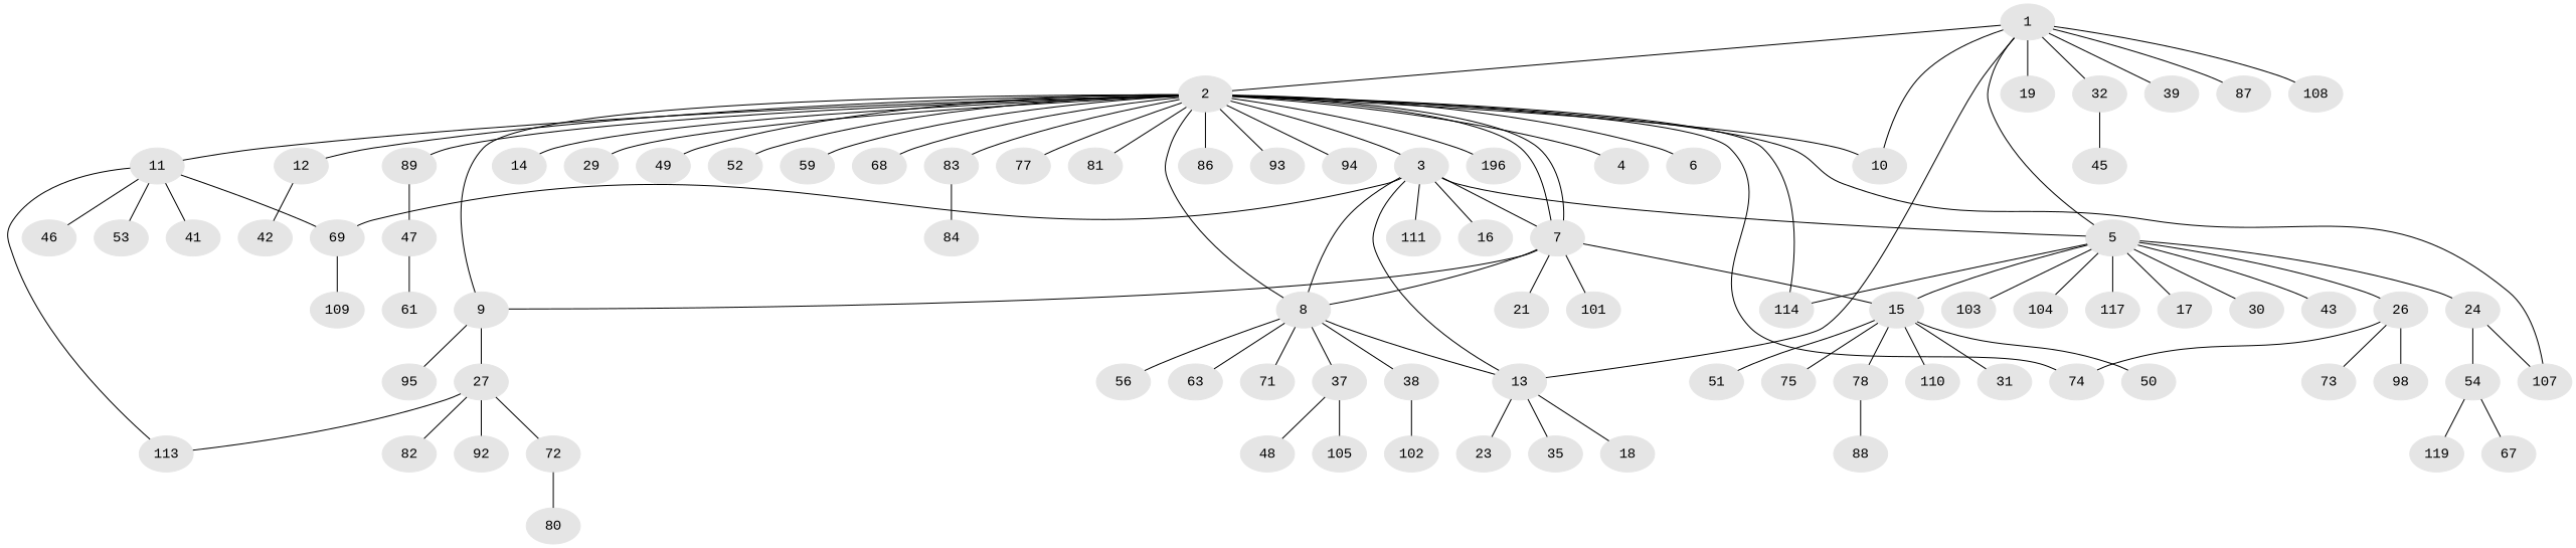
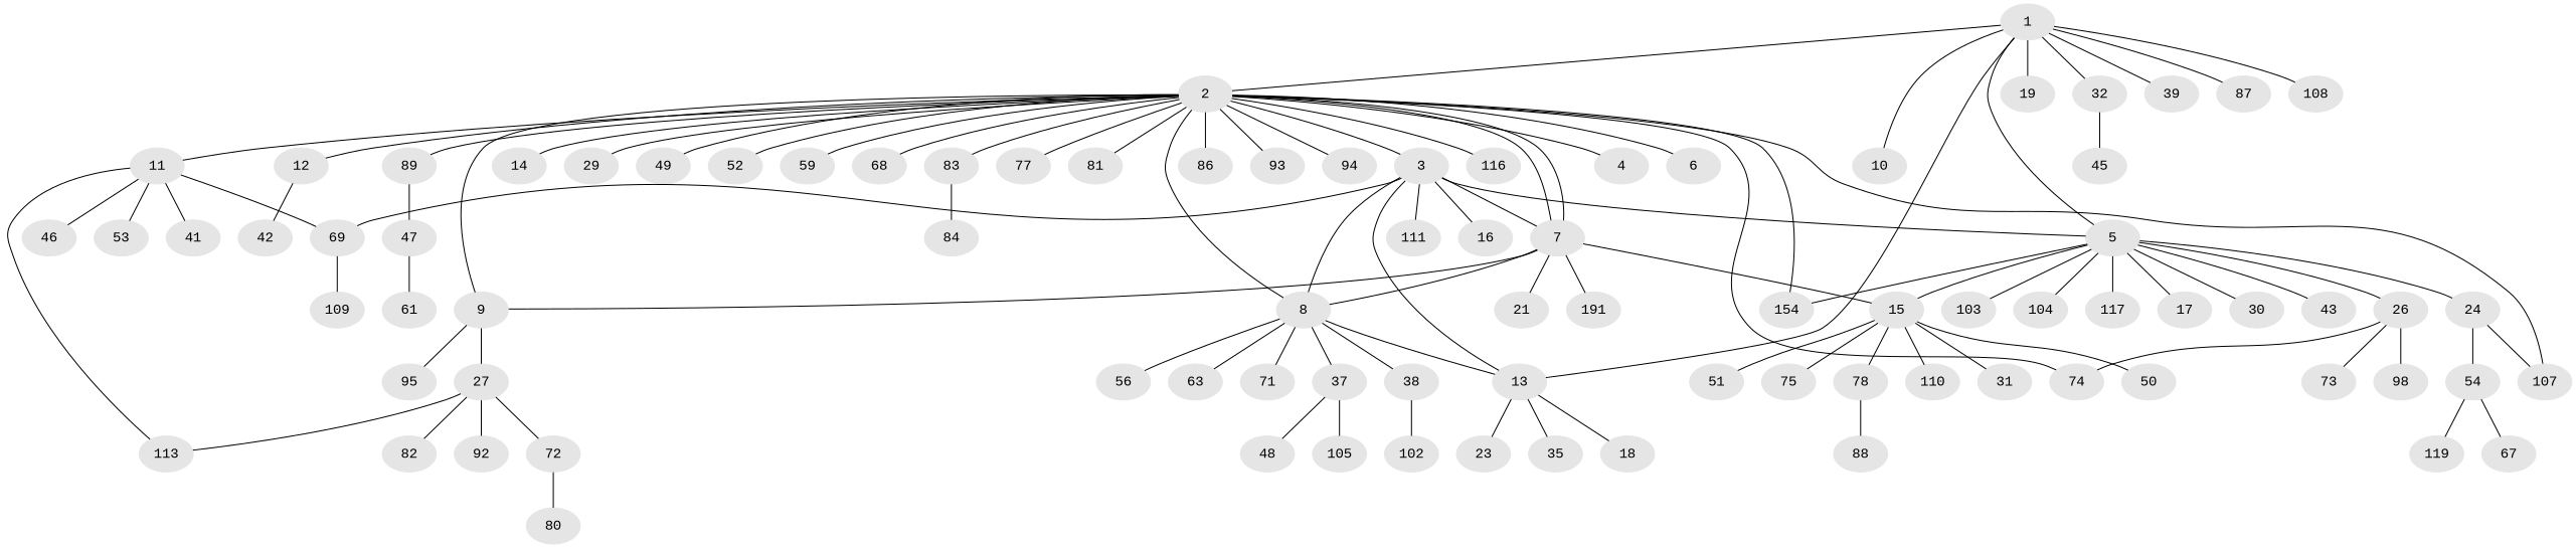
  graph {
    fontname="Liberation Mono"
    node [color=gray90 fontname="Liberation Mono" style=filled]
    edge [fontname="Liberation Mono"]
    1 [super="+66"]
    2 [super="+65"]
    5 [super="+34"]
    10 [super="+115"]
    13 [super="+64"]
    19 [super="+20"]
    32 [super="+62"]
    39
    87
    108 [super="+118"]
    3 [super="+22"]
    4
    6
    7 [super="+70"]
    8 [super="+33"]
    9 [super="+44"]
    11 [super="+25"]
    12 [super="+112"]
    14
    29 [super="+76"]
    49
    52
    59
    68
    74 [super="+96"]
    77
    81
    83
    86 [super="+90"]
    89
    93
    94
    107
-   114
-   116 [label=196]
+   114 [label=154]
+   116
    15 [super="+28"]
    17
    24 [super="+97"]
    26 [super="+71"]
    30
    43
    103
    104
    117
    18
    23
    35
    45
    16
    69 [super="+106"]
    111
    21 [super="+36"]
-   101
+   101 [label=191]
    37 [super="+40"]
    38 [super="+100"]
    56
    63
    n58 [label=71]
    27 [super="+60"]
    95
    41
    46
    53
    113
    42 [super="+85"]
    47
    61
    84
    109
    31
    50
    51 [super="+58"]
    75
    78 [super="+99"]
    110
    54
    73
    98
    48 [super="+55"]
    105
    102
    72
    82
    92
    88
    67
    119
    80
    1 -- 2
    1 -- 5
    1 -- 10
    1 -- 13
    1 -- 19
    1 -- 32
    1 -- 39
    1 -- 87
    1 -- 108
-   2 -- 10 [weight=2]
    2 -- 3
    2 -- 4
    2 -- 6
    2 -- 7
    2 -- 7
    2 -- 8
    2 -- 9
    2 -- 11
    2 -- 12
    2 -- 14
    2 -- 29
    2 -- 49
    2 -- 52
    2 -- 59
    2 -- 68
    2 -- 74
    2 -- 77
    2 -- 81
    2 -- 83
    2 -- 86
    2 -- 89
    2 -- 93
    2 -- 94
    2 -- 107
    2 -- 114
    2 -- 116
    5 -- 114
    5 -- 15
    5 -- 17
    5 -- 24 [weight=2]
    5 -- 26
    5 -- 30
    5 -- 43
    5 -- 103
    5 -- 104
    5 -- 117
    13 -- 18
    13 -- 23
    13 -- 35
    32 -- 45
    3 -- 5
    3 -- 13
    3 -- 7
    3 -- 8
    3 -- 16
    3 -- 69
    3 -- 111
    7 -- 8
    7 -- 9
    7 -- 15
    7 -- 21
    7 -- 101
    8 -- 13
    8 -- 37
    8 -- 38
    8 -- 56
    8 -- 63
    8 -- n58
    9 -- 27
    9 -- 95
    11 -- 69
    11 -- 41
    11 -- 46
    11 -- 53
    11 -- 113
    12 -- 42
    83 -- 84
    89 -- 47
    15 -- 31
    15 -- 50
    15 -- 51
    15 -- 75
    15 -- 78
    15 -- 110
    24 -- 107
    24 -- 54
    26 -- 74
    26 -- 73
    26 -- 98
    69 -- 109
    37 -- 48
    37 -- 105
    38 -- 102
    27 -- 113
    27 -- 72
    27 -- 82
    27 -- 92
    47 -- 61
    78 -- 88
    54 -- 67
    54 -- 119
    72 -- 80
  }
